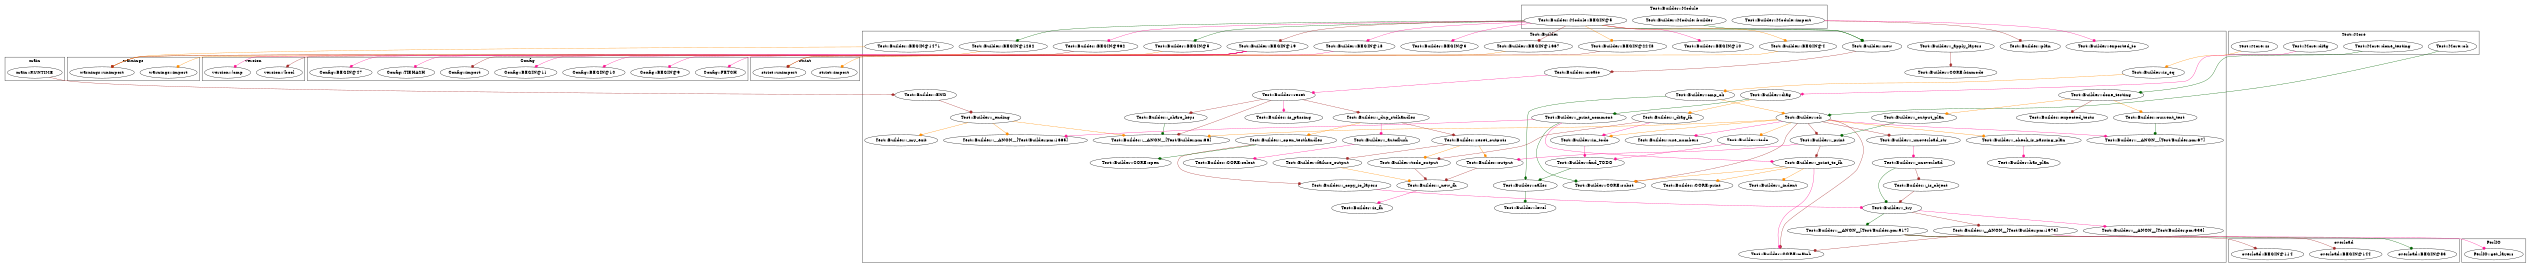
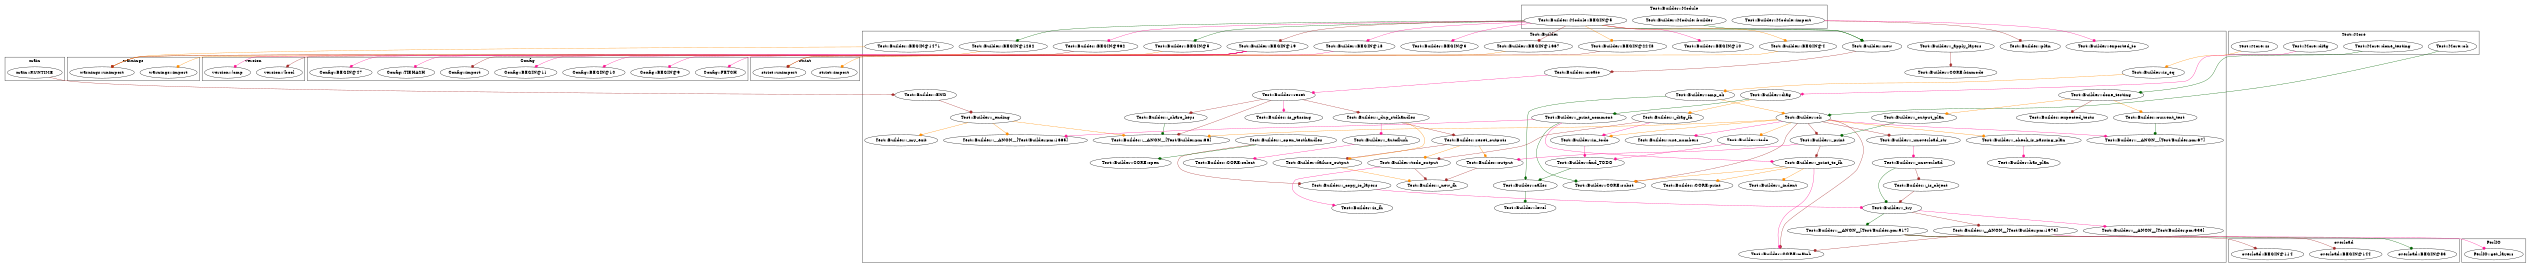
  digraph {
    edge [arrowhead=diamond color=brown]
    "main::RUNTIME"
    "Test::Builder::Module::import"
    "Test::Builder::Module::builder"
    "Test::Builder::Module::BEGIN@5"
    "warnings::unimport"
    "warnings::import"
    "version::(bool"
    "version::(cmp"
    "Test::More::ok"
    "Test::More::is"
    "Test::More::diag"
    "Test::More::done_testing"
    "PerlIO::get_layers"
    "overload::BEGIN@144"
    "overload::BEGIN@114"
    "overload::BEGIN@83"
    "Test::Builder::_diag_fh"
    "Test::Builder::use_numbers"
    "Test::Builder::__ANON__[Test/Builder.pm:67]"
    "Test::Builder::current_test"
    "Test::Builder::CORE:select"
    "Test::Builder::_try"
    "Test::Builder::_check_is_passing_plan"
    "Test::Builder::__ANON__[Test/Builder.pm:933]"
    "Test::Builder::_unoverload_str"
    "Test::Builder::ok"
    "Test::Builder::cmp_ok"
    "Test::Builder::in_todo"
    "Test::Builder::_ending"
    "Test::Builder::create"
    "Test::Builder::__ANON__[Test/Builder.pm:66]"
    "Test::Builder::reset_outputs"
    "Test::Builder::_open_testhandles"
    "Test::Builder::CORE:binmode"
    "Test::Builder::find_TODO"
    "Test::Builder::_new_fh"
    "Test::Builder::__ANON__[Test/Builder.pm:1665]"
    "Test::Builder::plan"
    "Test::Builder::__ANON__[Test/Builder.pm:917]"
    "Test::Builder::output"
    "Test::Builder::caller"
    "Test::Builder::expected_tests"
    "Test::Builder::_is_object"
    "Test::Builder::__ANON__[Test/Builder.pm:1973]"
    "Test::Builder::_indent"
    "Test::Builder::_copy_io_layers"
    "Test::Builder::todo_output"
    "Test::Builder::BEGIN@3"
    "Test::Builder::failure_output"
    "Test::Builder::_print_comment"
    "Test::Builder::_unoverload"
    "Test::Builder::CORE:subst"
    "Test::Builder::_my_exit"
    "Test::Builder::done_testing"
    "Test::Builder::_apply_layers"
    "Test::Builder::BEGIN@5"
    "Test::Builder::BEGIN@19"
    "Test::Builder::CORE:open"
    "Test::Builder::_dup_stdhandles"
    "Test::Builder::diag"
    "Test::Builder::_autoflush"
    "Test::Builder::CORE:match"
    "Test::Builder::is_fh"
    "Test::Builder::is_passing"
    "Test::Builder::CORE:print"
    "Test::Builder::BEGIN@1282"
    "Test::Builder::_share_keys"
    "Test::Builder::_print"
    "Test::Builder::BEGIN@1667"
    "Test::Builder::_print_to_fh"
    "Test::Builder::level"
    "Test::Builder::BEGIN@1471"
    "Test::Builder::BEGIN@18"
    "Test::Builder::is_eq"
    "Test::Builder::todo"
    "Test::Builder::new"
    "Test::Builder::BEGIN@4"
    "Test::Builder::has_plan"
    "Test::Builder::_output_plan"
    "Test::Builder::BEGIN@10"
    "Test::Builder::BEGIN@2248"
    "Test::Builder::BEGIN@962"
    "Test::Builder::exported_to"
    "Test::Builder::reset"
    "Test::Builder::END"
    "Config::BEGIN@9"
    "Config::BEGIN@10"
    "Config::BEGIN@11"
    "Config::import"
    "Config::FETCH"
    "Config::BEGIN@47"
    "Config::TIEHASH"
    "strict::import"
    "strict::unimport"
    subgraph cluster_1 {
      label=main
      "main::RUNTIME"
    }
    subgraph cluster_2 {
      label="Test::Builder::Module"
      "Test::Builder::Module::import"
      "Test::Builder::Module::builder"
      "Test::Builder::Module::BEGIN@5"
    }
    subgraph cluster_3 {
      label=warnings
      "warnings::unimport"
      "warnings::import"
    }
    subgraph cluster_4 {
      label=version
      "version::(bool"
      "version::(cmp"
    }
    subgraph cluster_5 {
      label="Test::More"
      "Test::More::ok"
      "Test::More::is"
      "Test::More::diag"
      "Test::More::done_testing"
    }
    subgraph cluster_6 {
      label=PerlIO
      "PerlIO::get_layers"
    }
    subgraph cluster_7 {
      label=overload
      "overload::BEGIN@144"
      "overload::BEGIN@114"
      "overload::BEGIN@83"
    }
    subgraph cluster_8 {
      label="Test::Builder"
      "Test::Builder::_diag_fh"
      "Test::Builder::use_numbers"
      "Test::Builder::__ANON__[Test/Builder.pm:67]"
      "Test::Builder::current_test"
      "Test::Builder::CORE:select"
      "Test::Builder::_try"
      "Test::Builder::_check_is_passing_plan"
      "Test::Builder::__ANON__[Test/Builder.pm:933]"
      "Test::Builder::_unoverload_str"
      "Test::Builder::ok"
      "Test::Builder::cmp_ok"
      "Test::Builder::in_todo"
      "Test::Builder::_ending"
      "Test::Builder::create"
      "Test::Builder::__ANON__[Test/Builder.pm:66]"
      "Test::Builder::reset_outputs"
      "Test::Builder::_open_testhandles"
      "Test::Builder::CORE:binmode"
      "Test::Builder::find_TODO"
      "Test::Builder::_new_fh"
      "Test::Builder::__ANON__[Test/Builder.pm:1665]"
      "Test::Builder::plan"
      "Test::Builder::__ANON__[Test/Builder.pm:917]"
      "Test::Builder::output"
      "Test::Builder::caller"
      "Test::Builder::expected_tests"
      "Test::Builder::_is_object"
      "Test::Builder::__ANON__[Test/Builder.pm:1973]"
      "Test::Builder::_indent"
      "Test::Builder::_copy_io_layers"
      "Test::Builder::todo_output"
      "Test::Builder::BEGIN@3"
      "Test::Builder::failure_output"
      "Test::Builder::_print_comment"
      "Test::Builder::_unoverload"
      "Test::Builder::CORE:subst"
      "Test::Builder::_my_exit"
      "Test::Builder::done_testing"
      "Test::Builder::_apply_layers"
      "Test::Builder::BEGIN@5"
      "Test::Builder::BEGIN@19"
      "Test::Builder::CORE:open"
      "Test::Builder::_dup_stdhandles"
      "Test::Builder::diag"
      "Test::Builder::_autoflush"
      "Test::Builder::CORE:match"
      "Test::Builder::is_fh"
      "Test::Builder::is_passing"
      "Test::Builder::CORE:print"
      "Test::Builder::BEGIN@1282"
      "Test::Builder::_share_keys"
      "Test::Builder::_print"
      "Test::Builder::BEGIN@1667"
      "Test::Builder::_print_to_fh"
      "Test::Builder::level"
      "Test::Builder::BEGIN@1471"
      "Test::Builder::BEGIN@18"
      "Test::Builder::is_eq"
      "Test::Builder::todo"
      "Test::Builder::new"
      "Test::Builder::BEGIN@4"
      "Test::Builder::has_plan"
      "Test::Builder::_output_plan"
      "Test::Builder::BEGIN@10"
      "Test::Builder::BEGIN@2248"
      "Test::Builder::BEGIN@962"
      "Test::Builder::exported_to"
      "Test::Builder::reset"
      "Test::Builder::END"
    }
    subgraph cluster_9 {
      label=Config
      "Config::BEGIN@9"
      "Config::BEGIN@10"
      "Config::BEGIN@11"
      "Config::import"
      "Config::FETCH"
      "Config::BEGIN@47"
      "Config::TIEHASH"
    }
    subgraph cluster_10 {
      label="strict"
      "strict::import"
      "strict::unimport"
    }
    "main::RUNTIME" -> "Test::Builder::END"
    "Test::Builder::Module::import" -> "Test::Builder::plan" [arrowhead=dot]
    "Test::Builder::Module::import" -> "Test::Builder::exported_to" [arrowhead=dot color=deeppink]
-   "Test::Builder::Module::builder" -> "Test::Builder::new" [arrowhead=dot color=darkgreen]
+   "Test::Builder::Module::builder" -> "Test::Builder::new" [color=darkgreen]
    "Test::Builder::Module::BEGIN@5" -> "Test::Builder::BEGIN@3" [color=deeppink]
    "Test::Builder::Module::BEGIN@5" -> "Test::Builder::BEGIN@5" [color=darkgreen]
    "Test::Builder::Module::BEGIN@5" -> "Test::Builder::BEGIN@19" [arrowhead=dot]
    "Test::Builder::Module::BEGIN@5" -> "Test::Builder::BEGIN@1282" [color=darkgreen]
    "Test::Builder::Module::BEGIN@5" -> "Test::Builder::BEGIN@1667" [arrowhead=dot]
    "Test::Builder::Module::BEGIN@5" -> "Test::Builder::BEGIN@18" [color=deeppink]
    "Test::Builder::Module::BEGIN@5" -> "Test::Builder::new" [color=darkgreen]
    "Test::Builder::Module::BEGIN@5" -> "Test::Builder::BEGIN@4" [color=darkorange]
    "Test::Builder::Module::BEGIN@5" -> "Test::Builder::BEGIN@10" [color=deeppink]
    "Test::Builder::Module::BEGIN@5" -> "Test::Builder::BEGIN@2248" [arrowhead=dot color=darkorange]
    "Test::Builder::Module::BEGIN@5" -> "Test::Builder::BEGIN@962" [arrowhead=dot color=deeppink]
    "Test::More::ok" -> "Test::Builder::ok" [color=darkgreen]
    "Test::More::is" -> "Test::Builder::is_eq" [color=darkorange]
    "Test::More::diag" -> "Test::Builder::diag" [color=deeppink]
    "Test::More::done_testing" -> "Test::Builder::done_testing" [color=darkgreen]
    "Test::Builder::_diag_fh" -> "Test::Builder::in_todo" [color=deeppink]
    "Test::Builder::_diag_fh" -> "Test::Builder::todo_output" [arrowhead=dot]
    "Test::Builder::current_test" -> "Test::Builder::__ANON__[Test/Builder.pm:67]" [arrowhead=dot color=darkgreen]
    "Test::Builder::_try" -> "Test::Builder::__ANON__[Test/Builder.pm:933]" [color=deeppink]
    "Test::Builder::_try" -> "Test::Builder::__ANON__[Test/Builder.pm:917]" [color=darkgreen]
    "Test::Builder::_try" -> "Test::Builder::__ANON__[Test/Builder.pm:1973]" [arrowhead=dot]
    "Test::Builder::_check_is_passing_plan" -> "Test::Builder::has_plan" [arrowhead=dot color=deeppink]
    "Test::Builder::_unoverload_str" -> "Test::Builder::_unoverload" [arrowhead=dot color=deeppink]
    "Test::Builder::ok" -> "Test::Builder::use_numbers" [color=deeppink]
    "Test::Builder::ok" -> "Test::Builder::__ANON__[Test/Builder.pm:67]" [color=deeppink]
    "Test::Builder::ok" -> "Test::Builder::_check_is_passing_plan" [arrowhead=dot color=darkorange]
    "Test::Builder::ok" -> "Test::Builder::_unoverload_str" [arrowhead=dot]
    "Test::Builder::ok" -> "Test::Builder::in_todo" [color=darkorange]
    "Test::Builder::ok" -> "Test::Builder::__ANON__[Test/Builder.pm:66]" [arrowhead=dot color=darkorange]
    "Test::Builder::ok" -> "Test::Builder::CORE:subst"
    "Test::Builder::ok" -> "Test::Builder::CORE:match"
    "Test::Builder::ok" -> "Test::Builder::_print"
    "Test::Builder::ok" -> "Test::Builder::todo" [arrowhead=dot color=darkorange]
    "Test::Builder::cmp_ok" -> "Test::Builder::ok" [color=darkorange]
    "Test::Builder::cmp_ok" -> "Test::Builder::caller" [color=darkgreen]
    "Test::Builder::in_todo" -> "Test::Builder::find_TODO" [color=deeppink]
    "Test::Builder::_ending" -> "Test::Builder::__ANON__[Test/Builder.pm:66]" [color=darkorange]
    "Test::Builder::_ending" -> "Test::Builder::__ANON__[Test/Builder.pm:1665]" [arrowhead=dot color=darkorange]
    "Test::Builder::_ending" -> "Test::Builder::_my_exit" [color=darkorange]
    "Test::Builder::create" -> "Test::Builder::reset" [arrowhead=dot color=deeppink]
    "Test::Builder::reset_outputs" -> "Test::Builder::output" [color=darkorange]
    "Test::Builder::reset_outputs" -> "Test::Builder::todo_output" [arrowhead=dot color=darkorange]
    "Test::Builder::reset_outputs" -> "Test::Builder::failure_output" [arrowhead=dot]
    "Test::Builder::_open_testhandles" -> "Test::Builder::_copy_io_layers" [arrowhead=dot]
    "Test::Builder::_open_testhandles" -> "Test::Builder::CORE:open" [color=darkgreen]
    "Test::Builder::find_TODO" -> "Test::Builder::caller" [color=darkgreen]
-   "Test::Builder::_new_fh" -> "Test::Builder::is_fh" [color=deeppink]
+   "Test::Builder::todo_output" -> "Test::Builder::is_fh" [color=deeppink]
    "Test::Builder::__ANON__[Test/Builder.pm:917]" -> "overload::BEGIN@144" [arrowhead=dot]
    "Test::Builder::__ANON__[Test/Builder.pm:917]" -> "overload::BEGIN@114"
    "Test::Builder::__ANON__[Test/Builder.pm:917]" -> "overload::BEGIN@83" [arrowhead=dot color=darkgreen]
    "Test::Builder::output" -> "Test::Builder::_new_fh" [arrowhead=dot]
    "Test::Builder::caller" -> "Test::Builder::level" [arrowhead=dot color=darkgreen]
    "Test::Builder::_is_object" -> "Test::Builder::_try"
    "Test::Builder::__ANON__[Test/Builder.pm:1973]" -> "PerlIO::get_layers" [arrowhead=dot color=deeppink]
    "Test::Builder::__ANON__[Test/Builder.pm:1973]" -> "Test::Builder::CORE:match" [arrowhead=dot]
    "Test::Builder::_copy_io_layers" -> "Test::Builder::_try" [arrowhead=dot color=deeppink]
    "Test::Builder::todo_output" -> "Test::Builder::_new_fh"
    "Test::Builder::failure_output" -> "Test::Builder::_new_fh" [arrowhead=dot color=darkorange]
    "Test::Builder::_print_comment" -> "Test::Builder::__ANON__[Test/Builder.pm:1665]" [arrowhead=dot color=deeppink]
    "Test::Builder::_print_comment" -> "Test::Builder::CORE:subst" [arrowhead=dot color=darkgreen]
    "Test::Builder::_print_comment" -> "Test::Builder::_print_to_fh" [color=deeppink]
    "Test::Builder::_unoverload" -> "Test::Builder::_try" [arrowhead=dot color=darkgreen]
    "Test::Builder::_unoverload" -> "Test::Builder::_is_object" [arrowhead=dot]
    "Test::Builder::done_testing" -> "Test::Builder::current_test" [color=darkorange]
    "Test::Builder::done_testing" -> "Test::Builder::expected_tests" [arrowhead=dot]
    "Test::Builder::done_testing" -> "Test::Builder::_output_plan" [color=darkorange]
    "Test::Builder::_apply_layers" -> "Test::Builder::CORE:binmode"
    "Test::Builder::BEGIN@5" -> "warnings::import" [arrowhead=dot color=darkorange]
    "Test::Builder::BEGIN@19" -> "version::(bool"
    "Test::Builder::BEGIN@19" -> "version::(cmp" [arrowhead=dot color=deeppink]
    "Test::Builder::BEGIN@19" -> "Config::BEGIN@9" [arrowhead=dot color=deeppink]
    "Test::Builder::BEGIN@19" -> "Config::BEGIN@10" [color=deeppink]
    "Test::Builder::BEGIN@19" -> "Config::BEGIN@11" [color=deeppink]
    "Test::Builder::BEGIN@19" -> "Config::import" [arrowhead=dot]
    "Test::Builder::BEGIN@19" -> "Config::BEGIN@47" [color=deeppink]
    "Test::Builder::BEGIN@19" -> "Config::TIEHASH" [arrowhead=dot color=deeppink]
    "Test::Builder::_dup_stdhandles" -> "Test::Builder::reset_outputs"
-   "Test::Builder::_dup_stdhandles" -> "Test::Builder::_open_testhandles" [color=darkorange]
+   "Test::Builder::_dup_stdhandles" -> "Test::Builder::failure_output" [color=darkorange]
    "Test::Builder::_dup_stdhandles" -> "Test::Builder::_autoflush" [arrowhead=dot color=deeppink]
    "Test::Builder::diag" -> "Test::Builder::_diag_fh" [color=darkorange]
    "Test::Builder::diag" -> "Test::Builder::_print_comment" [color=darkgreen]
    "Test::Builder::_autoflush" -> "Test::Builder::CORE:select" [color=deeppink]
    "Test::Builder::BEGIN@1282" -> "warnings::unimport" [arrowhead=dot color=darkorange]
    "Test::Builder::_share_keys" -> "Test::Builder::__ANON__[Test/Builder.pm:66]" [arrowhead=dot color=darkgreen]
    "Test::Builder::_print" -> "Test::Builder::output" [color=deeppink]
    "Test::Builder::_print" -> "Test::Builder::_print_to_fh"
    "Test::Builder::BEGIN@1667" -> "strict::unimport" [color=darkorange]
    "Test::Builder::_print_to_fh" -> "Test::Builder::_indent" [arrowhead=dot color=darkorange]
    "Test::Builder::_print_to_fh" -> "Test::Builder::CORE:subst" [color=darkorange]
    "Test::Builder::_print_to_fh" -> "Test::Builder::CORE:match" [color=deeppink]
    "Test::Builder::_print_to_fh" -> "Test::Builder::CORE:print" [color=darkorange]
    "Test::Builder::BEGIN@1471" -> "warnings::unimport" [arrowhead=dot color=darkorange]
    "Test::Builder::BEGIN@18" -> "Config::FETCH" [color=deeppink]
    "Test::Builder::is_eq" -> "Test::Builder::cmp_ok" [arrowhead=dot color=darkorange]
    "Test::Builder::todo" -> "Test::Builder::find_TODO" [arrowhead=dot color=deeppink]
    "Test::Builder::new" -> "Test::Builder::create"
    "Test::Builder::BEGIN@4" -> "strict::import" [arrowhead=dot color=darkorange]
    "Test::Builder::_output_plan" -> "Test::Builder::_print" [arrowhead=dot color=darkgreen]
    "Test::Builder::BEGIN@2248" -> "strict::unimport" [arrowhead=dot]
    "Test::Builder::BEGIN@962" -> "warnings::unimport" [arrowhead=dot]
    "Test::Builder::reset" -> "Test::Builder::__ANON__[Test/Builder.pm:66]"
    "Test::Builder::reset" -> "Test::Builder::_dup_stdhandles"
    "Test::Builder::reset" -> "Test::Builder::is_passing" [color=deeppink]
    "Test::Builder::reset" -> "Test::Builder::_share_keys"
    "Test::Builder::END" -> "Test::Builder::_ending" [arrowhead=dot]
  }
